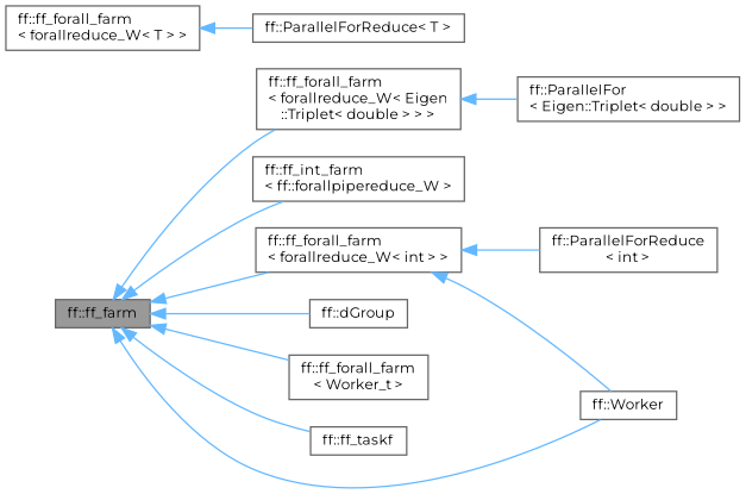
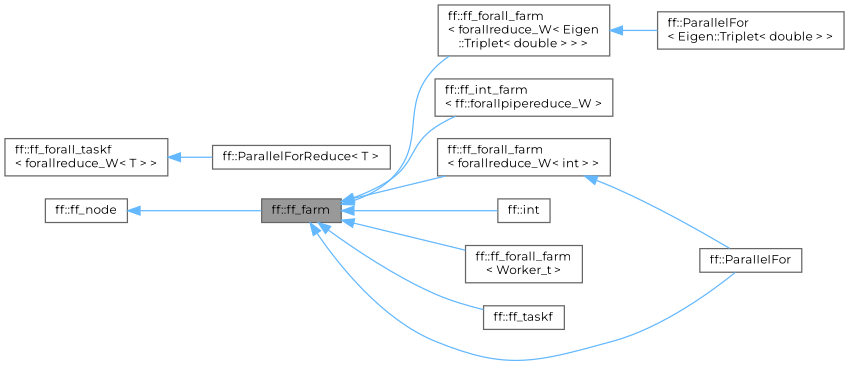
  digraph {
    fontname=Montserrat
    rankdir=LR
    node [color=gray40 fillcolor=white fontname=Montserrat fontsize=10 shape=box style=filled]
    edge [color=steelblue1 dir=back fontname=Montserrat fontsize=10 labelfontname=Helvetica labelfontsize=10 style=solid]
    n1 [fillcolor=grey60 fontcolor=black height=0.2 label="ff::ff_farm" width=0.4]
    n2 [height=0.2 label="ff::ff_forall_farm\l\< forallreduce_W\< int \> \>" width=0.4]
    n3 [height=0.2 label="ff::ff_int_farm\l\< ff::forallpipereduce_W \>" width=0.4]
    n4 [height=0.2 label="ff::ff_forall_farm\l\< forallreduce_W\< Eigen\l::Triplet\< double \> \> \>" width=0.4]
-   n5 [height=0.2 label="ff::dGroup" width=0.4]
+   n5 [height=0.2 label="ff::int" width=0.4]
    n6 [height=0.2 label="ff::ff_forall_farm\l\< Worker_t \>" width=0.4]
    n7 [height=0.2 label="ff::ff_taskf" width=0.4]
-   n8 [height=0.2 label="ff::Worker" width=0.4]
-   n9 [height=0.2 label="ff::ParallelForReduce\l\< int \>" width=0.4]
-   n10 [height=0.2 label="ff::ff_forall_farm\l\< forallreduce_W\< T \> \>" width=0.4]
+   n8 [height=0.2 label="ff::ParallelFor" width=0.4]
+   n10 [height=0.2 label="ff::ff_forall_taskf\l\< forallreduce_W\< T \> \>" width=0.4]
    n11 [height=0.2 label="ff::ParallelForReduce\< T \>" width=0.4]
    n12 [height=0.2 label="ff::ParallelFor\l\< Eigen::Triplet\< double \> \>" width=0.4]
+   n13 [height=0.2 label="ff::ff_node" width=0.4]
    n1 -> n2
    n1 -> n3
    n1 -> n4
    n1 -> n5
    n1 -> n6
    n1 -> n7
    n1 -> n8
    n2 -> n8
-   n2 -> n9
    n4 -> n12
    n10 -> n11
+   n13 -> n1
  }
